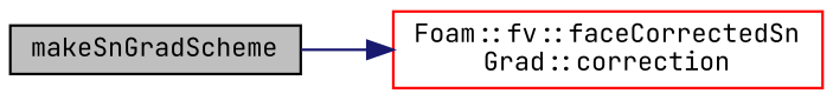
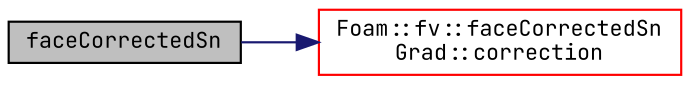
  digraph {
    rankdir=LR
    fontname="JetBrains Mono"
    node [fontname="JetBrains Mono" fontsize=10 shape=record]
-   n1 [color=black fillcolor=grey75 fontcolor=black height=0.2 label=makeSnGradScheme style=filled width=0.4]
+   n1 [color=black fillcolor=grey75 fontcolor=black height=0.2 label=faceCorrectedSn style=filled width=0.4]
    n2 [color=red height=0.2 label="Foam::fv::faceCorrectedSn\lGrad::correction" width=0.4]
    n1 -> n2 [color=midnightblue fontname="JetBrains Mono" fontsize=10 labelfontname=Helvetica labelfontsize=10 style=solid]
  }
